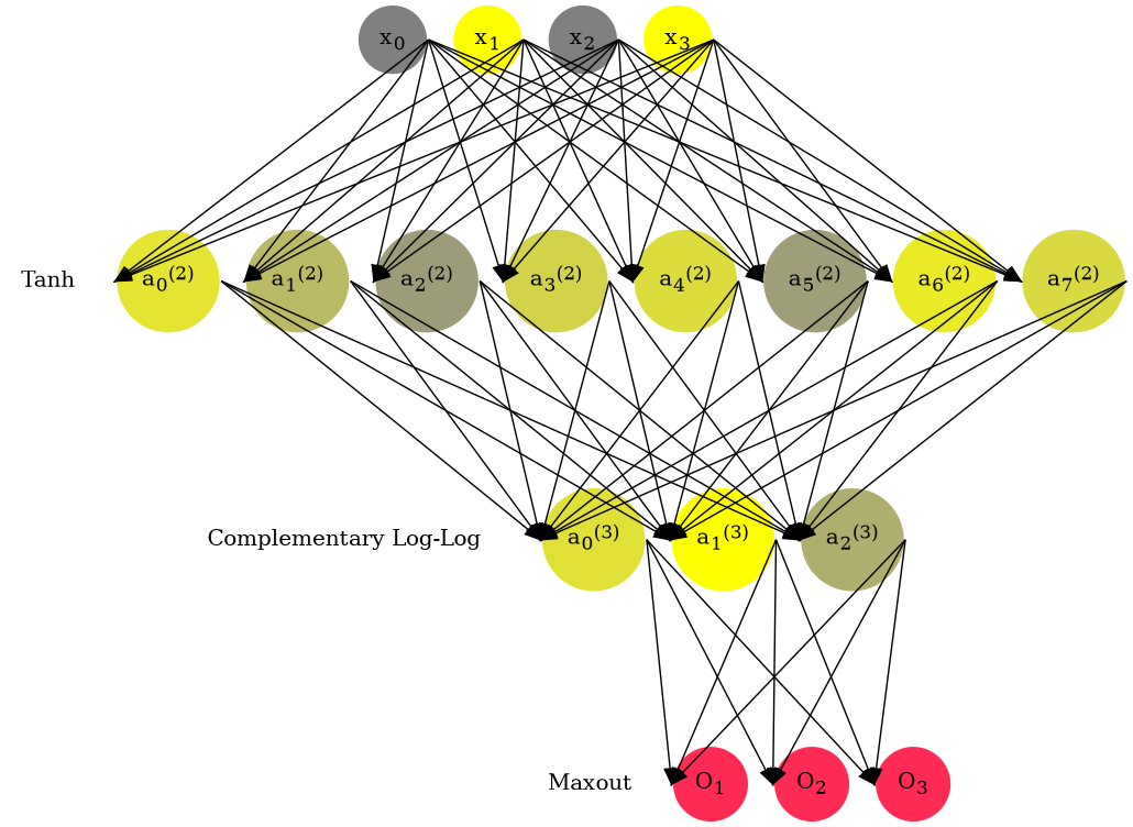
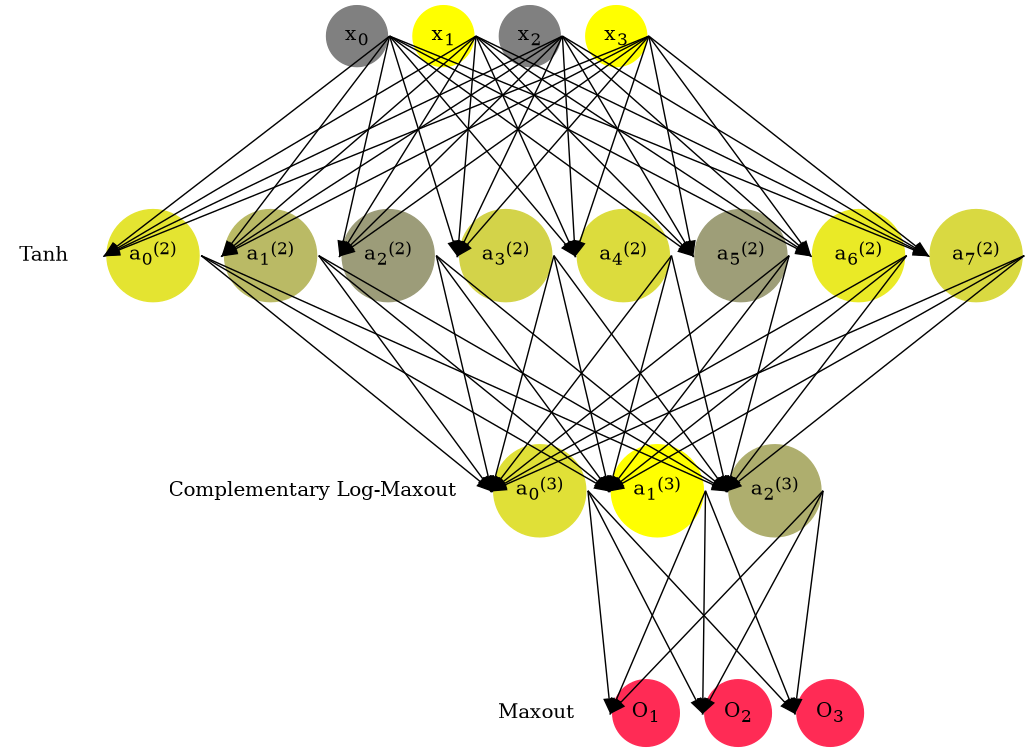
  digraph {
    rankdir=TB
    ranksep=1.4
    splines=false
    node [shape=circle style=filled]
    edge [headport=w style=solid tailport=e]
    n1 [color="0.1667, 0.0, 0.5" fillcolor="0.1667, 0.0, 0.5" label=<x<sub>0</sub>>]
    n2 [color="0.1667, 1.0, 1.0" fillcolor="0.1667, 1.0, 1.0" label=<x<sub>1</sub>>]
    n3 [color="0.1667, 0.0, 0.5" fillcolor="0.1667, 0.0, 0.5" label=<x<sub>2</sub>>]
    n4 [color="0.1667, 1.0, 1.0" fillcolor="0.1667, 1.0, 1.0" label=<x<sub>3</sub>>]
    n5 [color="0.1667, 0.783461, 0.891731" fillcolor="0.1667, 0.783461, 0.891731" label=<a<sub>0</sub><sup>(2)</sup>>]
    n6 [color="0.1667, 0.455337, 0.727669" fillcolor="0.1667, 0.455337, 0.727669" label=<a<sub>1</sub><sup>(2)</sup>>]
    n7 [color="0.1667, 0.221945, 0.610973" fillcolor="0.1667, 0.221945, 0.610973" label=<a<sub>2</sub><sup>(2)</sup>>]
    n8 [color="0.1667, 0.649650, 0.824825" fillcolor="0.1667, 0.649650, 0.824825" label=<a<sub>3</sub><sup>(2)</sup>>]
    n9 [color="0.1667, 0.722669, 0.861335" fillcolor="0.1667, 0.722669, 0.861335" label=<a<sub>4</sub><sup>(2)</sup>>]
    n10 [color="0.1667, 0.234695, 0.617348" fillcolor="0.1667, 0.234695, 0.617348" label=<a<sub>5</sub><sup>(2)</sup>>]
    n11 [color="0.1667, 0.834872, 0.917436" fillcolor="0.1667, 0.834872, 0.917436" label=<a<sub>6</sub><sup>(2)</sup>>]
    n12 [color="0.1667, 0.698942, 0.849471" fillcolor="0.1667, 0.698942, 0.849471" label=<a<sub>7</sub><sup>(2)</sup>>]
    n13 [color="0.1667, 0.753694, 0.876847" fillcolor="0.1667, 0.753694, 0.876847" label=<a<sub>0</sub><sup>(3)</sup>>]
    n14 [color="0.1667, 0.995547, 0.997774" fillcolor="0.1667, 0.995547, 0.997774" label=<a<sub>1</sub><sup>(3)</sup>>]
    n15 [color="0.1667, 0.365832, 0.682916" fillcolor="0.1667, 0.365832, 0.682916" label=<a<sub>2</sub><sup>(3)</sup>>]
    n16 [color="0.9667, 0.83, 1.0" fillcolor="0.9667, 0.83, 1.0" label=<O<sub>1</sub>>]
    n17 [color="0.9667, 0.83, 1.0" fillcolor="0.9667, 0.83, 1.0" label=<O<sub>2</sub>>]
    n18 [color="0.9667, 0.83, 1.0" fillcolor="0.9667, 0.83, 1.0" label=<O<sub>3</sub>>]
    n19 [label=Tanh shape=plaintext style=""]
-   n20 [label="Complementary Log-Log" shape=plaintext style=""]
+   n20 [label="Complementary Log-Maxout" shape=plaintext style=""]
    n21 [label=Maxout shape=plaintext style=""]
    subgraph sub_1 {
      n1
    }
    subgraph sub_2 {
      n2
    }
    subgraph sub_3 {
      n3
    }
    subgraph sub_4 {
      n4
    }
    subgraph sub_5 {
      n5
    }
    subgraph sub_6 {
      n6
    }
    subgraph sub_7 {
      n7
    }
    subgraph sub_8 {
      n8
    }
    subgraph sub_9 {
      n9
    }
    subgraph sub_10 {
      n10
    }
    subgraph sub_11 {
      n11
    }
    subgraph sub_12 {
      n12
    }
    subgraph sub_13 {
      n13
    }
    subgraph sub_14 {
      n14
    }
    subgraph sub_15 {
      n15
    }
    subgraph sub_16 {
      n16
    }
    subgraph sub_17 {
      n17
    }
    subgraph sub_18 {
      n18
    }
    subgraph sub_19 {
      rank=same
      n1
      n2
      n3
      n4
    }
    subgraph sub_20 {
      rank=same
      n5
      n6
      n7
      n8
      n9
      n10
      n11
      n12
    }
    subgraph sub_21 {
      rank=same
      n13
      n14
      n15
    }
    subgraph sub_22 {
      rank=same
      n16
      n17
      n18
    }
    subgraph sub_23 {
      rank=same
      n5
      n19
    }
    subgraph sub_24 {
      rank=same
      n13
      n20
    }
    subgraph sub_25 {
      rank=same
      n16
      n21
    }
    n1 -> n2 [style=invis]
    n1 -> n5
    n1 -> n6
    n1 -> n7
    n1 -> n8
    n1 -> n9
    n1 -> n10
    n1 -> n11
    n1 -> n12
    n2 -> n3 [style=invis]
    n2 -> n5
    n2 -> n6
    n2 -> n7
    n2 -> n8
    n2 -> n9
    n2 -> n10
    n2 -> n11
    n2 -> n12
    n3 -> n4 [style=invis]
    n3 -> n5
    n3 -> n6
    n3 -> n7
    n3 -> n8
    n3 -> n9
    n3 -> n10
    n3 -> n11
    n3 -> n12
    n4 -> n5
    n4 -> n6
    n4 -> n7
    n4 -> n8
    n4 -> n9
    n4 -> n10
    n4 -> n11
    n4 -> n12
    n5 -> n6 [style=invis]
    n5 -> n13
    n5 -> n14
    n5 -> n15
    n6 -> n7 [style=invis]
    n6 -> n13
    n6 -> n14
    n6 -> n15
    n7 -> n8 [style=invis]
    n7 -> n13
    n7 -> n14
    n7 -> n15
    n8 -> n9 [style=invis]
    n8 -> n13
    n8 -> n14
    n8 -> n15
    n9 -> n10 [style=invis]
    n9 -> n13
    n9 -> n14
    n9 -> n15
    n10 -> n11 [style=invis]
    n10 -> n13
    n10 -> n14
    n10 -> n15
    n11 -> n12 [style=invis]
    n11 -> n13
    n11 -> n14
    n11 -> n15
    n12 -> n13
    n12 -> n14
    n12 -> n15
    n13 -> n14 [style=invis]
    n13 -> n16
    n13 -> n17
    n13 -> n18
    n14 -> n15 [style=invis]
    n14 -> n16
    n14 -> n17
    n14 -> n18
    n15 -> n16
    n15 -> n17
    n15 -> n18
    n16 -> n17 [style=invis]
    n17 -> n18 [style=invis]
    n19 -> n5 [style=invis]
    n20 -> n13 [style=invis]
    n21 -> n16 [style=invis]
  }
